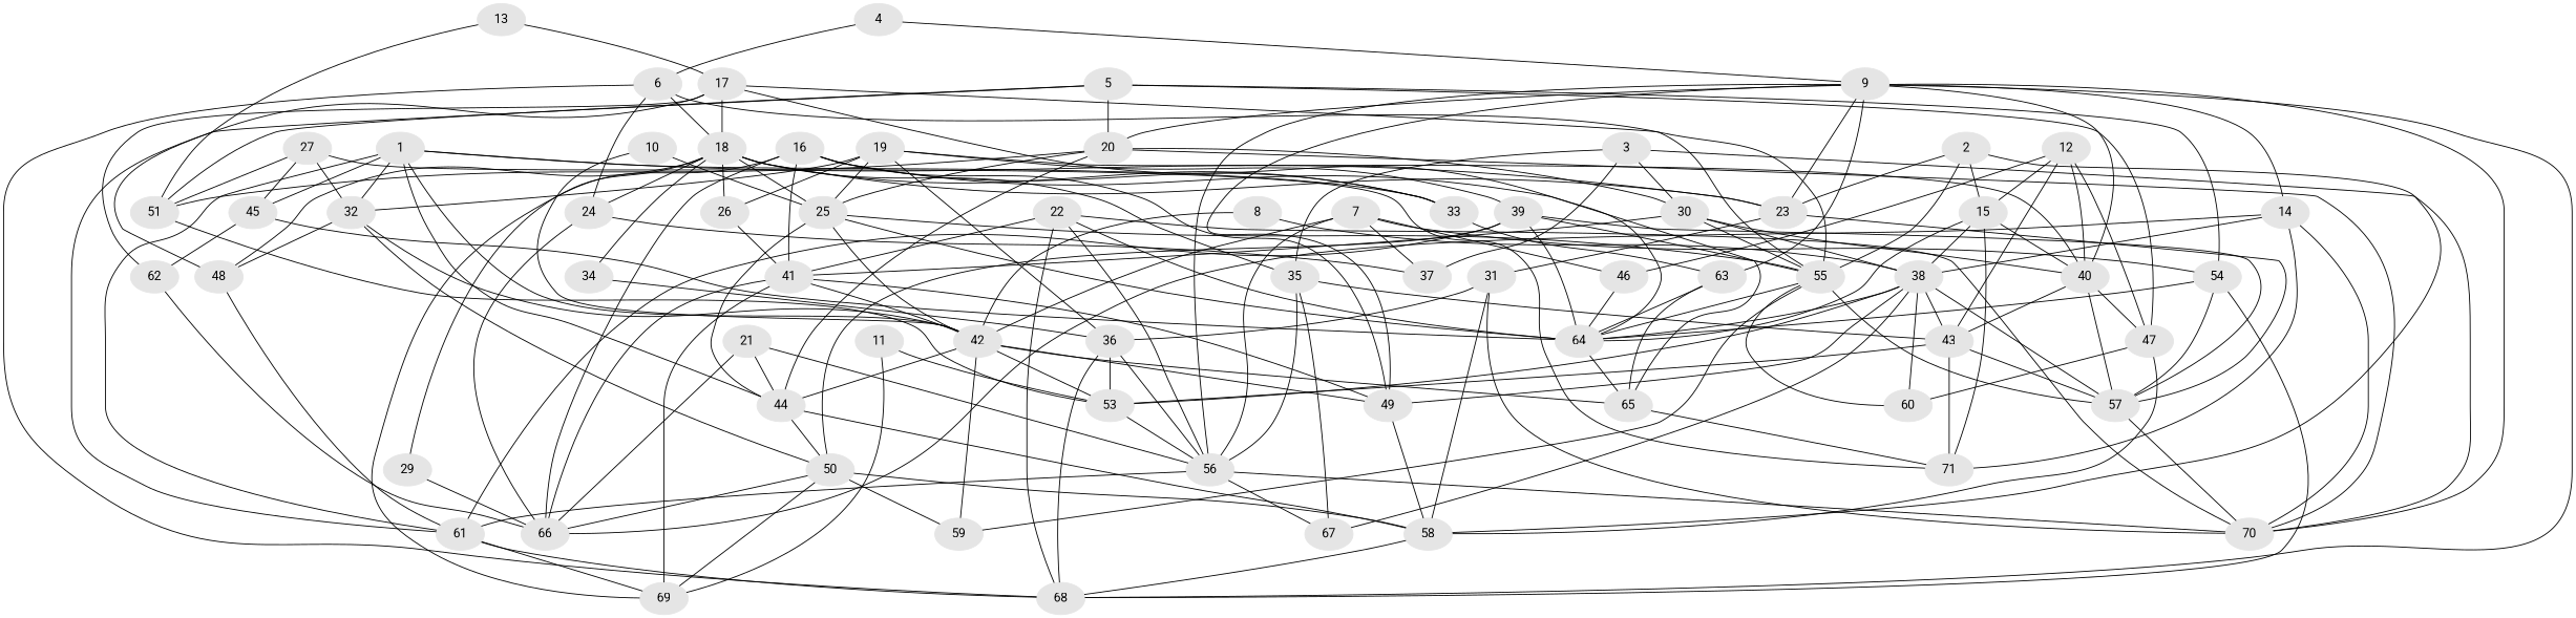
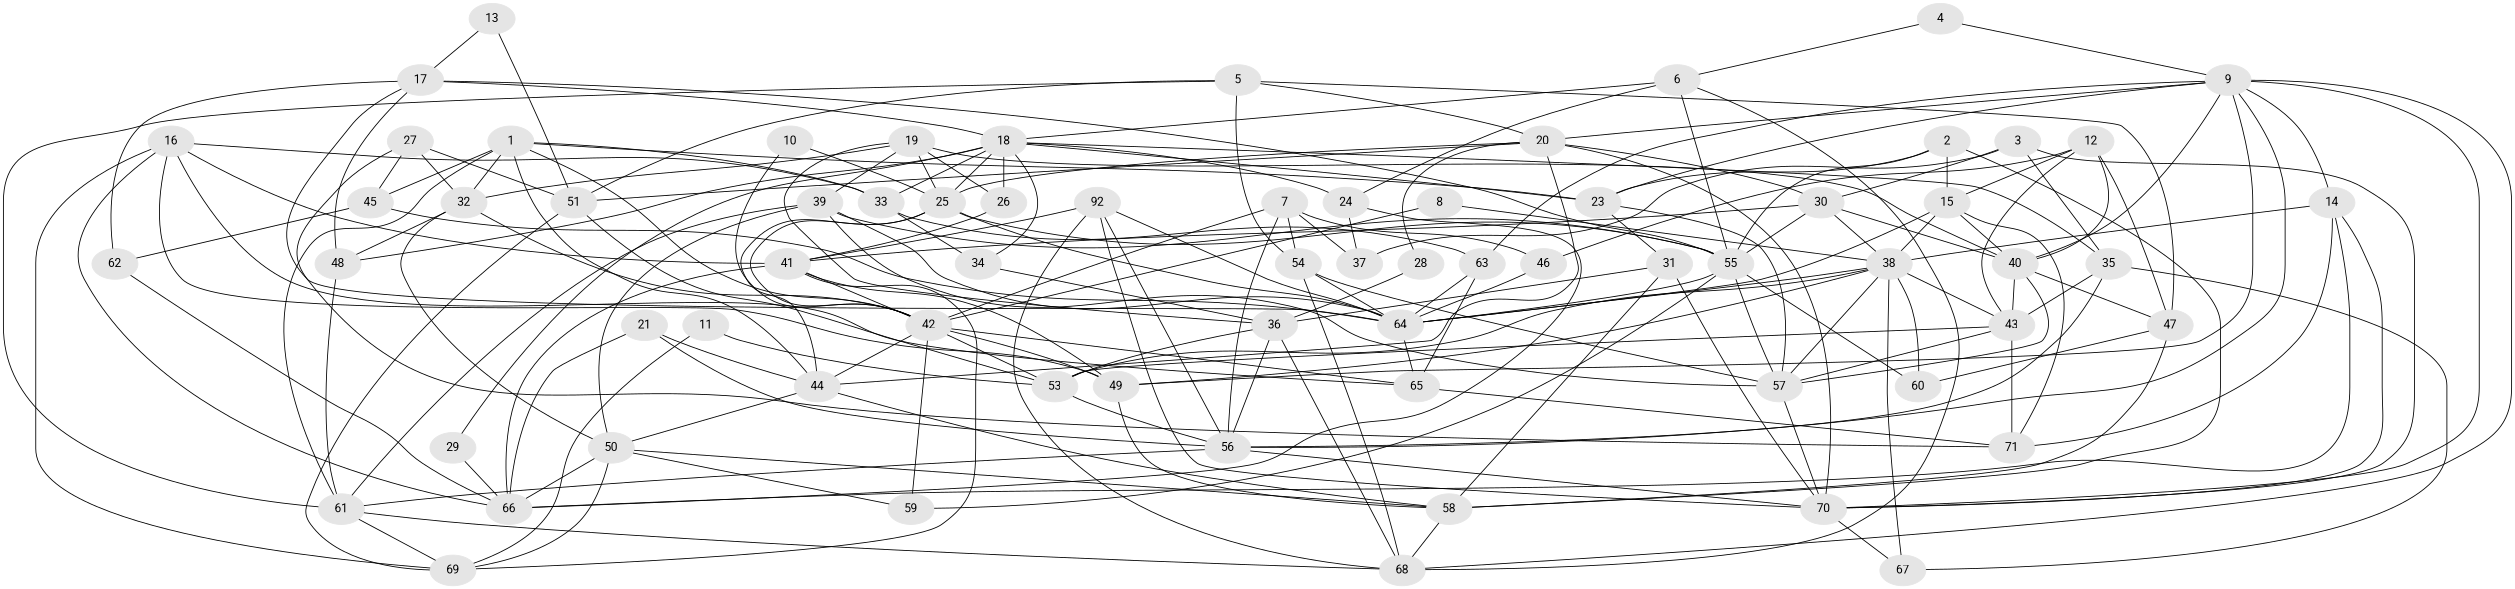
  graph {
    fontname=Roboto
    node [color=gray90 fontname=Roboto style=filled]
    edge [fontname=Roboto weight=1.0]
    1
    23
    32
    33
    42
    44
    45
    61
    31
    57
    48
    50
    63
    34
    49
    53
    65
    59
    58
    64
    62
    68
    69
    2
    15
    55
    38
    40
    71
    60
    3
    30
    35
    37
    70
    41
    56
    43
    67
    4
    6
    9
    18
    24
    20
    14
    5
    47
    51
    54
    25
+   28
    26
    29
    66
    7
    46
    8
    10
    11
    12
    13
    17
    16
    36
    19
    39
    21
-   22
+   22 [label=92]
    27
    1 -- 23
    1 -- 32
    1 -- 33
    1 -- 42
    1 -- 44
    1 -- 45
    1 -- 61
    23 -- 31
    23 -- 57
    32 -- 42
    32 -- 48
    32 -- 50
    33 -- 63
+   33 -- 34
    42 -- 44
    42 -- 49
    42 -- 53
    42 -- 65
    42 -- 59
    44 -- 50
    44 -- 58
    45 -- 64
    45 -- 62 [weight=2.0]
    61 -- 68
    61 -- 69
    31 -- 58
    31 -- 70
    31 -- 36
    57 -- 70
    48 -- 61
    50 -- 59
    50 -- 58
    50 -- 69
    50 -- 66
    63 -- 65
    63 -- 64
    34 -- 36
    49 -- 58
    53 -- 56
    65 -- 71
    58 -- 68
    64 -- 65
    62 -- 66
    2 -- 23
    2 -- 58
    2 -- 15
    2 -- 55
    15 -- 64
    15 -- 38
    15 -- 40
    15 -- 71
    55 -- 57
    55 -- 59
    55 -- 64
    55 -- 60
    38 -- 57
    38 -- 49
    38 -- 53
    38 -- 64
    38 -- 60
    38 -- 43
    38 -- 67
    40 -- 57
    40 -- 43
    40 -- 47
    3 -- 30
    3 -- 35
    3 -- 37
    3 -- 70
    30 -- 55
    30 -- 38
    30 -- 40
    30 -- 41
    35 -- 56
    35 -- 43
    35 -- 67
    41 -- 42
    41 -- 49
    41 -- 69
    41 -- 66
    56 -- 61
    56 -- 70
-   56 -- 67
+   70 -- 67
    43 -- 57
    43 -- 53
    43 -- 71
    4 -- 6
    4 -- 9
    6 -- 68
    6 -- 55
    6 -- 18
    6 -- 24
    9 -- 23
    9 -- 63
    9 -- 49
    9 -- 68
    9 -- 40
    9 -- 70
    9 -- 56
    9 -- 20
    9 -- 14
    18 -- 23
    18 -- 33
    18 -- 48
    18 -- 34
    18 -- 35
    18 -- 24
    18 -- 25
    18 -- 26
    18 -- 29
    24 -- 37
    24 -- 66
    20 -- 44
    20 -- 30
    20 -- 70
    20 -- 51
    20 -- 25
+   20 -- 28
    14 -- 38
    14 -- 71
    14 -- 70
    14 -- 66
    5 -- 61
    5 -- 20
    5 -- 47
    5 -- 51
    5 -- 54
    47 -- 58
    47 -- 60
    51 -- 53
+   51 -- 69
    54 -- 57
    54 -- 64
    54 -- 68
    25 -- 42
    25 -- 44
    25 -- 64
    25 -- 55
+   28 -- 36
    26 -- 41
    29 -- 66
    7 -- 42
    7 -- 37
    7 -- 56
    7 -- 54
    7 -- 46
    46 -- 64
    8 -- 42
    8 -- 38
    10 -- 42
    10 -- 25
    11 -- 53
    11 -- 69
    12 -- 15
    12 -- 40
    12 -- 43
    12 -- 47
    12 -- 46
    13 -- 51
    13 -- 17
    17 -- 48
    17 -- 64
    17 -- 62
    17 -- 55
    17 -- 18
    16 -- 33
    16 -- 49
    16 -- 65
    16 -- 69
    16 -- 41
    16 -- 66
    36 -- 53
    36 -- 68
    36 -- 56
    19 -- 32
    19 -- 40
    19 -- 25
    19 -- 26
    19 -- 36
    19 -- 39
    39 -- 61
    39 -- 57
    39 -- 50 [weight=3.0]
    39 -- 64
    39 -- 55
    21 -- 44
    21 -- 56
    21 -- 66
    22 -- 64
    22 -- 68
    22 -- 70
    22 -- 41
    22 -- 56
    27 -- 32
    27 -- 45
    27 -- 71
    27 -- 51
  }
